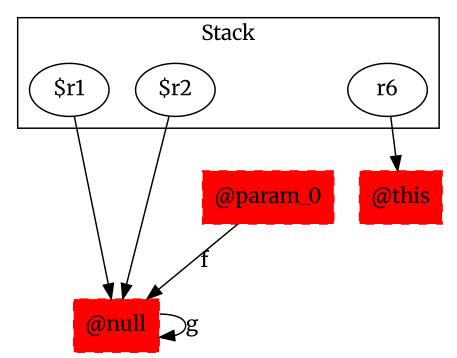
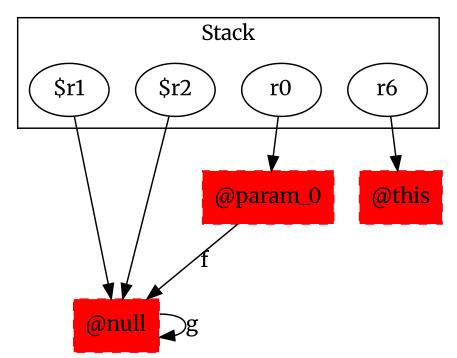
  digraph {
    fontname=Merriweather
    rankDir=LR
    node [fontname=Merriweather]
    edge [fontname=Merriweather]
    "$r1"
    "$r2"
+   r0
    r6
    "@null" [color=red shape=box style="filled,dashed"]
    "@param_0" [color=red shape=box style="filled,dashed"]
    "@this" [color=red shape=box style="filled,dashed"]
    subgraph cluster_1 {
      label=Stack
      "$r1"
      "$r2"
+     r0
      r6
    }
    "$r1" -> "@null"
    "$r2" -> "@null"
+   r0 -> "@param_0"
    r6 -> "@this"
    "@null" -> "@null" [label=g weight=0.2]
    "@param_0" -> "@null" [label=f weight=0.2]
  }
